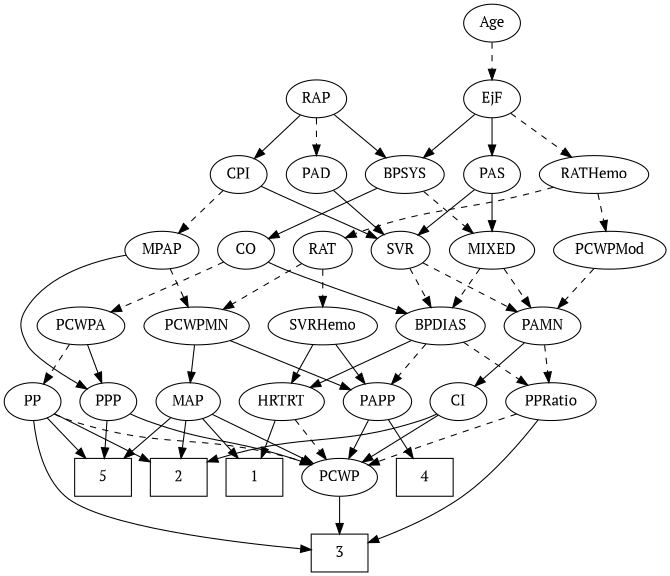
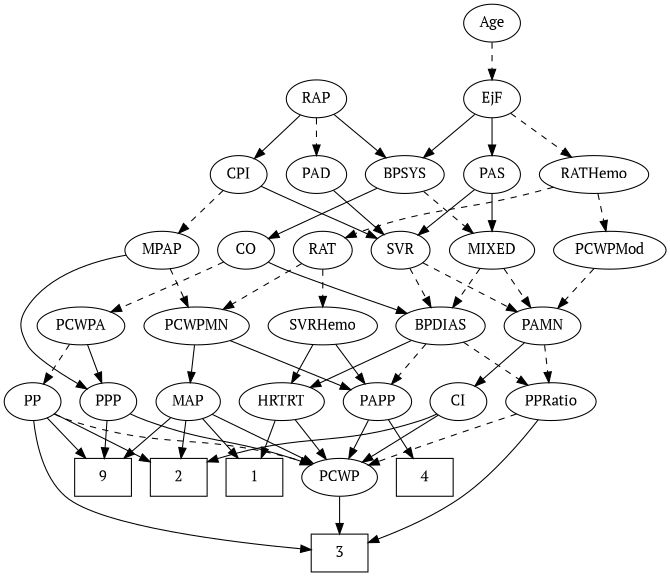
  strict digraph {
    fontname="PT Serif"
    node [fontname="PT Serif"]
    edge [fontname="PT Serif" style=solid]
    1 [height=0.5 shape=box width=0.75]
    2 [height=0.5 shape=box width=0.75]
    3 [height=0.5 shape=box width=0.75]
    4 [height=0.5 shape=box width=0.75]
-   5 [height=0.5 shape=box width=0.75]
+   5 [height=0.5 shape=box width=0.75 label=9]
    Age [height=0.5 width=0.75]
    EjF [height=0.5 width=0.75]
    BPSYS [height=0.5 width=1.0471]
    PAS [height=0.5 width=0.75]
    RATHemo [height=0.5 width=1.3721]
    RAP [height=0.5 width=0.77632]
    PAD [height=0.5 width=0.79437]
    CPI [height=0.5 width=0.75]
    MIXED [height=0.5 width=1.1193]
    CO [height=0.5 width=0.75]
    SVR [height=0.5 width=0.77632]
    RAT [height=0.5 width=0.75827]
    PCWPMod [height=0.5 width=1.4443]
    MPAP [height=0.5 width=0.97491]
    PAMN [height=0.5 width=1.011]
    BPDIAS [height=0.5 width=1.1735]
    PCWPA [height=0.5 width=1.1555]
    PCWPMN [height=0.5 width=1.3902]
    SVRHemo [height=0.5 width=1.3902]
    PPP [height=0.5 width=0.75]
    PPRatio [height=0.5 width=1.1013]
    CI [height=0.5 width=0.75]
    PAPP [height=0.5 width=0.88464]
    HRTRT [height=0.5 width=1.1013]
    PCWP [height=0.5 width=0.97491]
    PP [height=0.5 width=0.75]
    MAP [height=0.5 width=0.84854]
    Age -> EjF [style=dashed]
    EjF -> BPSYS
    EjF -> PAS
    EjF -> RATHemo [style=dashed]
    BPSYS -> MIXED [style=dashed]
    BPSYS -> CO
    PAS -> MIXED
    PAS -> SVR
    RATHemo -> RAT [style=dashed]
    RATHemo -> PCWPMod [style=dashed]
    RAP -> BPSYS
    RAP -> PAD [style=dashed]
    RAP -> CPI
    PAD -> SVR
    CPI -> SVR
    CPI -> MPAP [style=dashed]
    MIXED -> PAMN [style=dashed]
    MIXED -> BPDIAS [style=dashed]
    CO -> BPDIAS
    CO -> PCWPA [style=dashed]
    SVR -> PAMN [style=dashed]
    SVR -> BPDIAS [style=dashed]
    RAT -> PCWPMN [style=dashed]
    RAT -> SVRHemo [style=dashed]
    PCWPMod -> PAMN [style=dashed]
    MPAP -> PCWPMN [style=dashed]
    MPAP -> PPP
    PAMN -> PPRatio [style=dashed]
    PAMN -> CI
    BPDIAS -> PPRatio [style=dashed]
    BPDIAS -> PAPP [style=dashed]
    BPDIAS -> HRTRT
    PCWPA -> PPP
    PCWPA -> PP [style=dashed]
    PCWPMN -> PAPP
    PCWPMN -> MAP
    SVRHemo -> PAPP
    SVRHemo -> HRTRT
    PPP -> 5
    PPP -> PCWP
    PPRatio -> 3
    PPRatio -> PCWP [style=dashed]
    CI -> 2
    CI -> PCWP
    PAPP -> 4
    PAPP -> PCWP
    HRTRT -> 1
-   HRTRT -> PCWP [style=dashed]
+   HRTRT -> PCWP
    PCWP -> 3
    PP -> 2
    PP -> 3
    PP -> 5
    PP -> PCWP [style=dashed]
    MAP -> 1
    MAP -> 2
    MAP -> 5
    MAP -> PCWP
  }
